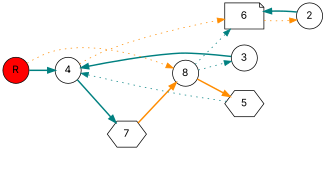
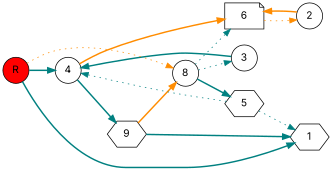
  digraph {
    fontname=Inter
    rankdir=LR
    node [fontname=Inter shape=circle]
    edge [color=teal fontname=Inter style=bold]
    6 [shape=note]
    2
    4
-   7 [shape=hexagon]
+   7 [shape=hexagon label=9]
    3
+   1 [shape=hexagon]
    8
    5 [shape=hexagon]
    R [fillcolor="#ff0000" style=filled]
    6 -> 2 [color=darkorange style=dotted]
-   2 -> 6
-   4 -> 6 [color=darkorange style=dotted]
+   2 -> 6 [color=darkorange]
+   4 -> 6 [color=darkorange]
    4 -> 7
+   7 -> 1
    7 -> 8 [color=darkorange]
    3 -> 4
    8 -> 6 [style=dotted]
    8 -> 3 [style=dotted]
-   8 -> 5 [color=darkorange]
+   8 -> 5
    5 -> 4 [style=dotted]
+   5 -> 1 [style=dotted]
    R -> 4
+   R -> 1
    R -> 8 [color=darkorange style=dotted]
  }
